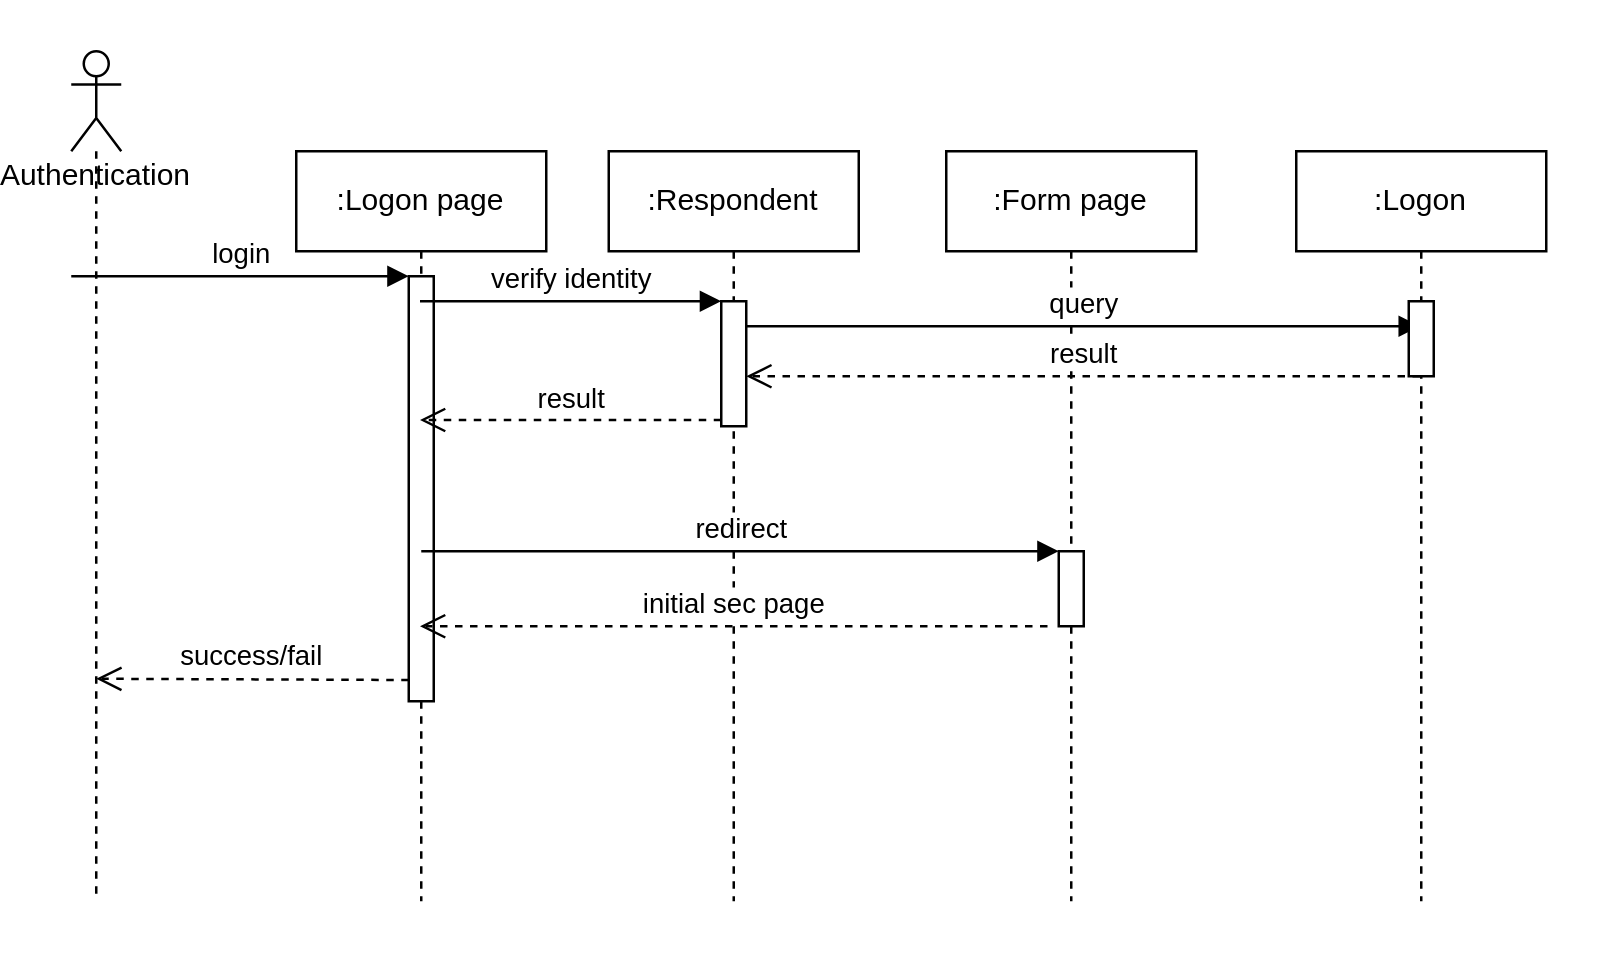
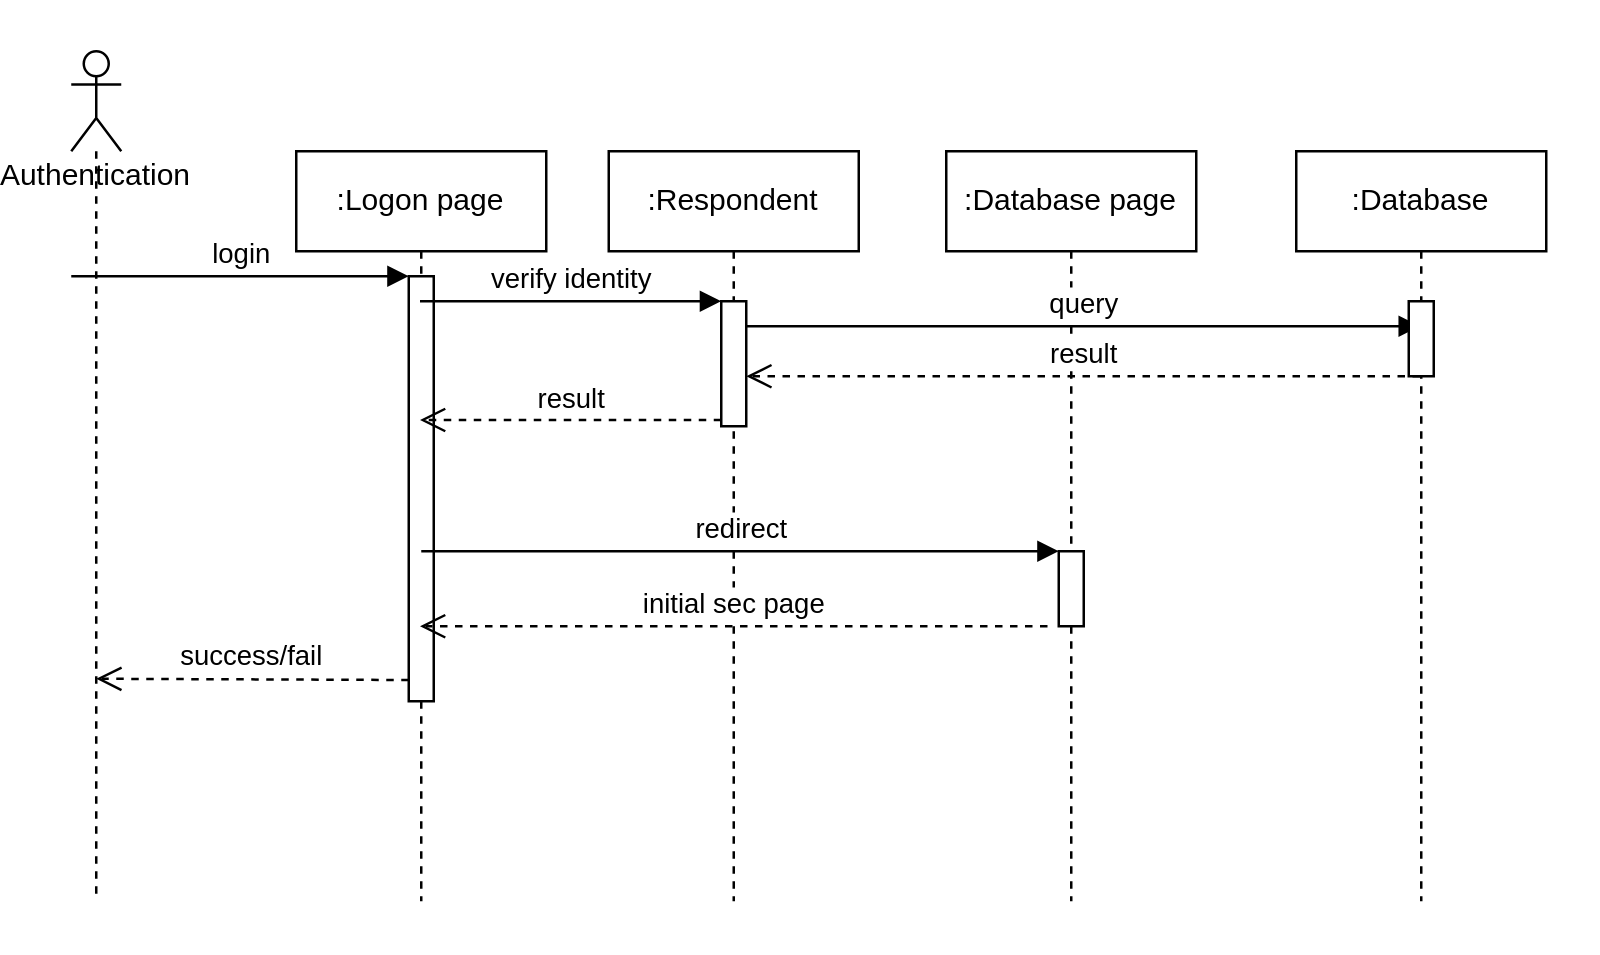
  <mxCell id="0" />
  <mxCell id="1" parent="0" />
  <mxCell id="2" value=":Logon page" style="shape=umlLifeline;perimeter=lifelinePerimeter;whiteSpace=wrap;html=1;container=1;collapsible=0;recursiveResize=0;outlineConnect=0;" vertex="1" parent="1"><mxGeometry x="110" y="60" width="100" height="300" as="geometry" /></mxCell>
  <mxCell id="3" value="" style="html=1;points=[];perimeter=orthogonalPerimeter;" vertex="1" parent="2"><mxGeometry x="45" y="50" width="10" height="170" as="geometry" /></mxCell>
  <mxCell id="4" value="login" style="html=1;verticalAlign=bottom;endArrow=block;entryX=0;entryY=0;rounded=0;" edge="1" target="3" parent="2"><mxGeometry relative="1" as="geometry"><mxPoint x="-90" y="50" as="sourcePoint" /></mxGeometry></mxCell>
  <mxCell id="5" value=":Respondent" style="shape=umlLifeline;perimeter=lifelinePerimeter;whiteSpace=wrap;html=1;container=1;collapsible=0;recursiveResize=0;outlineConnect=0;" vertex="1" parent="1"><mxGeometry x="235" y="60" width="100" height="300" as="geometry" /></mxCell>
  <mxCell id="6" value="" style="html=1;points=[];perimeter=orthogonalPerimeter;" vertex="1" parent="5"><mxGeometry x="45" y="60" width="10" height="50" as="geometry" /></mxCell>
  <mxCell id="7" value="initial sec page" style="html=1;verticalAlign=bottom;endArrow=open;dashed=1;endSize=8;exitX=0;exitY=0.95;rounded=0;" edge="1" parent="5" target="2"><mxGeometry relative="1" as="geometry"><mxPoint x="55" y="190" as="targetPoint" /><mxPoint x="175.5" y="190" as="sourcePoint" /></mxGeometry></mxCell>
- <mxCell id="8" value=":Form page" style="shape=umlLifeline;perimeter=lifelinePerimeter;whiteSpace=wrap;html=1;container=1;collapsible=0;recursiveResize=0;outlineConnect=0;" vertex="1" parent="1"><mxGeometry x="370" y="60" width="100" height="300" as="geometry" /></mxCell>
+ <mxCell id="8" value=":Database page" style="shape=umlLifeline;perimeter=lifelinePerimeter;whiteSpace=wrap;html=1;container=1;collapsible=0;recursiveResize=0;outlineConnect=0;" vertex="1" parent="1"><mxGeometry x="370" y="60" width="100" height="300" as="geometry" /></mxCell>
  <mxCell id="9" value="" style="html=1;points=[];perimeter=orthogonalPerimeter;" vertex="1" parent="8"><mxGeometry x="45" y="160" width="10" height="30" as="geometry" /></mxCell>
  <mxCell id="10" value="query" style="html=1;verticalAlign=bottom;endArrow=block;rounded=0;" edge="1" parent="8" target="17"><mxGeometry relative="1" as="geometry"><mxPoint x="-79.996" y="70" as="sourcePoint" /><mxPoint x="40.68" y="70" as="targetPoint" /></mxGeometry></mxCell>
  <mxCell id="11" value="result" style="html=1;verticalAlign=bottom;endArrow=open;dashed=1;endSize=8;rounded=0;" edge="1" parent="8" source="17"><mxGeometry relative="1" as="geometry"><mxPoint x="-79.996" y="90" as="targetPoint" /><mxPoint x="40.68" y="90" as="sourcePoint" /></mxGeometry></mxCell>
  <mxCell id="12" value="success/fail" style="html=1;verticalAlign=bottom;endArrow=open;dashed=1;endSize=8;exitX=0;exitY=0.95;rounded=0;" edge="1" source="3" parent="1"><mxGeometry relative="1" as="geometry"><mxPoint x="30" y="271" as="targetPoint" /></mxGeometry></mxCell>
  <mxCell id="13" value="verify identity" style="html=1;verticalAlign=bottom;endArrow=block;entryX=0;entryY=0;rounded=0;" edge="1" target="6" parent="1" source="2"><mxGeometry relative="1" as="geometry"><mxPoint x="210" y="120" as="sourcePoint" /></mxGeometry></mxCell>
  <mxCell id="14" value="result" style="html=1;verticalAlign=bottom;endArrow=open;dashed=1;endSize=8;exitX=0;exitY=0.95;rounded=0;" edge="1" source="6" parent="1" target="2"><mxGeometry relative="1" as="geometry"><mxPoint x="210" y="196" as="targetPoint" /></mxGeometry></mxCell>
  <mxCell id="15" value="redirect" style="html=1;verticalAlign=bottom;endArrow=block;entryX=0;entryY=0;rounded=0;" edge="1" target="9" parent="1"><mxGeometry relative="1" as="geometry"><mxPoint x="160" y="220" as="sourcePoint" /></mxGeometry></mxCell>
  <mxCell id="16" value="Authentication" style="shape=umlLifeline;participant=umlActor;perimeter=lifelinePerimeter;whiteSpace=wrap;html=1;container=1;collapsible=0;recursiveResize=0;verticalAlign=top;spacingTop=36;outlineConnect=0;" vertex="1" parent="1"><mxGeometry x="20" y="20" width="20" height="340" as="geometry" /></mxCell>
- <mxCell id="17" value=":Logon" style="shape=umlLifeline;perimeter=lifelinePerimeter;whiteSpace=wrap;html=1;container=1;collapsible=0;recursiveResize=0;outlineConnect=0;" vertex="1" parent="1"><mxGeometry x="510" y="60" width="100" height="300" as="geometry" /></mxCell>
+ <mxCell id="17" value=":Database" style="shape=umlLifeline;perimeter=lifelinePerimeter;whiteSpace=wrap;html=1;container=1;collapsible=0;recursiveResize=0;outlineConnect=0;" vertex="1" parent="1"><mxGeometry x="510" y="60" width="100" height="300" as="geometry" /></mxCell>
  <mxCell id="18" value="" style="html=1;points=[];perimeter=orthogonalPerimeter;" vertex="1" parent="17"><mxGeometry x="45" y="60" width="10" height="30" as="geometry" /></mxCell>
